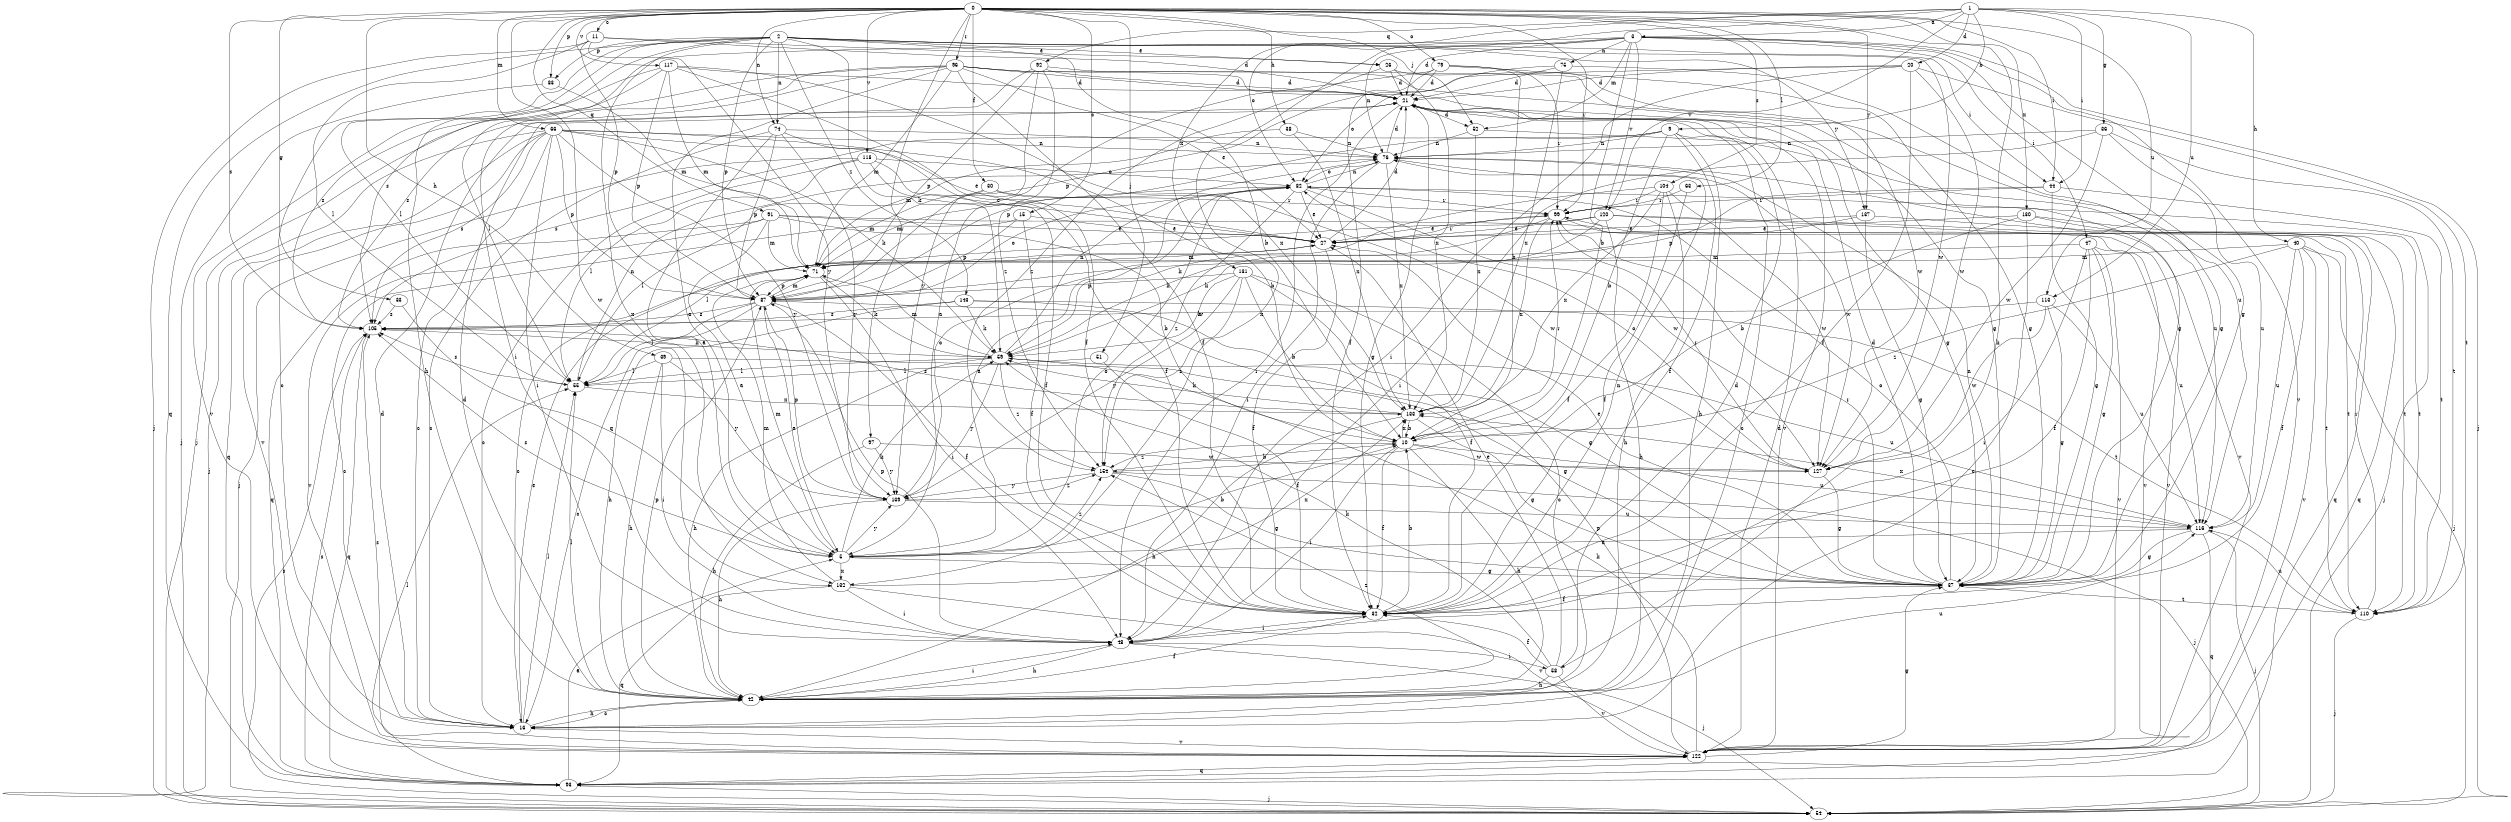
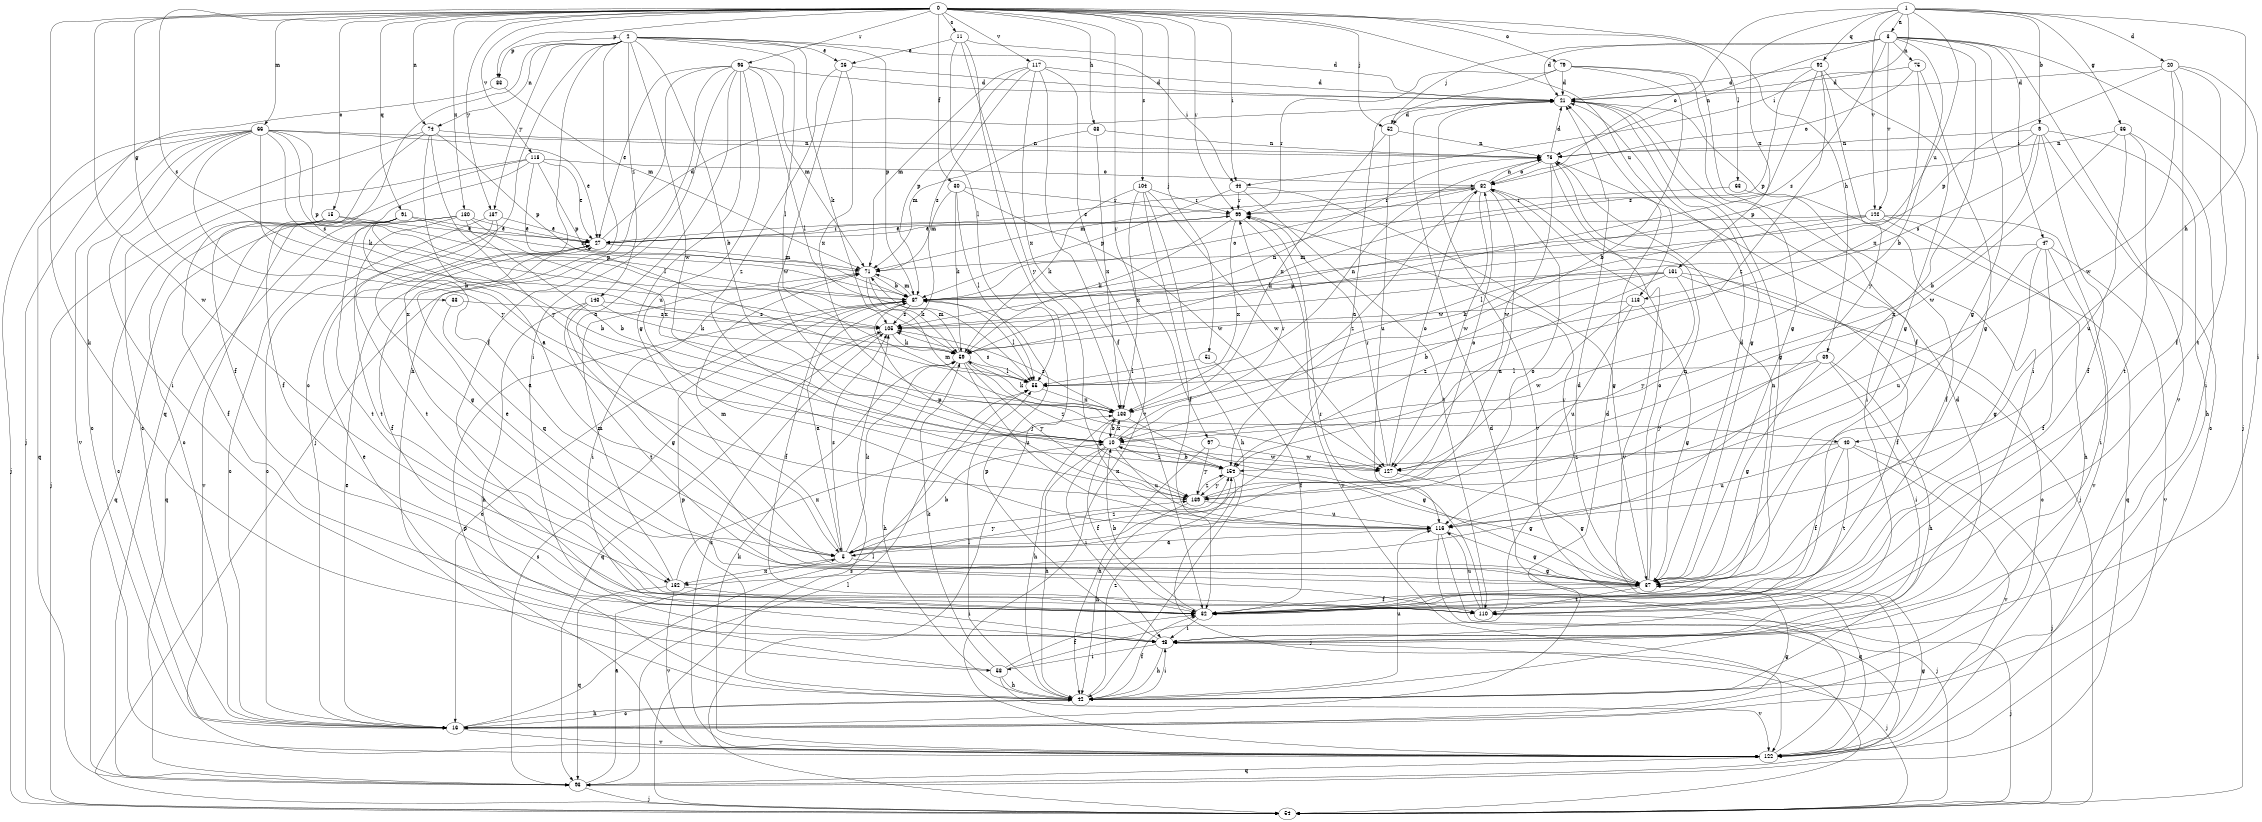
  strict digraph {
    0
    11
    15
    30
    33
    38
    39
    44
    51
    52
    58
    63
    66
    74
    79
    83
    91
    96
    97
    99
    104
    105
    113
    117
    118
    130
    132
    137
    26
    n30 [label=55]
    87
    21
    54
    139
    16
    32
    27
    59
    127
    71
    5
    76
    133
    42
    37
    48
    110
    116
    122
    10
    93
    82
    1
    3
    9
    20
    36
    40
    92
    120
    131
    47
    75
    n64 [label=154]
    2
    143
    0 -> 11 [label=c]
    0 -> 15 [label=c]
    0 -> 30 [label=f]
    0 -> 33 [label=g]
    0 -> 38 [label=h]
    0 -> 39 [label=h]
    0 -> 44 [label=i]
    0 -> 51 [label=j]
    0 -> 52 [label=j]
    0 -> 58 [label=k]
    0 -> 63 [label=l]
    0 -> 66 [label=m]
    0 -> 74 [label=n]
    0 -> 79 [label=o]
    0 -> 83 [label=p]
    0 -> 91 [label=q]
    0 -> 96 [label=r]
    0 -> 97 [label=r]
    0 -> 99 [label=r]
    0 -> 104 [label=s]
    0 -> 105 [label=s]
    0 -> 113 [label=u]
    0 -> 117 [label=v]
    0 -> 118 [label=v]
    0 -> 130 [label=x]
    0 -> 132 [label=w]
    0 -> 137 [label=y]
    11 -> 26 [label=e]
    11 -> n30 [label=l]
-   11 -> 87 [label=p]
+   118 -> 87 [label=p]
    11 -> 21 [label=d]
    11 -> 54 [label=j]
    11 -> 139 [label=y]
    15 -> 87 [label=p]
    15 -> 16 [label=c]
    15 -> 32 [label=f]
    15 -> 27 [label=e]
    30 -> 99 [label=r]
    30 -> n30 [label=l]
+   30 -> 59 [label=k]
    30 -> 127 [label=w]
    30 -> 71 [label=m]
    33 -> 105 [label=s]
    33 -> 5 [label=q]
    38 -> 71 [label=m]
    38 -> 76 [label=n]
    38 -> 133 [label=x]
    39 -> n30 [label=l]
    39 -> 139 [label=y]
    39 -> 42 [label=h]
    39 -> 37 [label=g]
    39 -> 48 [label=i]
    44 -> 99 [label=r]
    44 -> 87 [label=p]
    44 -> 37 [label=g]
    44 -> 110 [label=t]
    51 -> n30 [label=l]
    51 -> 32 [label=f]
    52 -> 76 [label=n]
    52 -> 133 [label=x]
    52 -> 116 [label=u]
    58 -> 21 [label=d]
    58 -> 32 [label=f]
    58 -> 27 [label=e]
    58 -> 59 [label=k]
    58 -> 42 [label=h]
    58 -> 122 [label=v]
    63 -> 99 [label=r]
    63 -> 32 [label=f]
    66 -> 105 [label=s]
    66 -> 87 [label=p]
    66 -> 54 [label=j]
    66 -> 139 [label=y]
    66 -> 16 [label=c]
    66 -> 27 [label=e]
    66 -> 59 [label=k]
    66 -> 76 [label=n]
    66 -> 48 [label=i]
    66 -> 122 [label=v]
    66 -> 10 [label=b]
    66 -> 93 [label=q]
    74 -> 87 [label=p]
    74 -> 139 [label=y]
    74 -> 16 [label=c]
    74 -> 32 [label=f]
    74 -> 5 [label=a]
    74 -> 76 [label=n]
    79 -> 99 [label=r]
    79 -> 21 [label=d]
    79 -> 32 [label=f]
    79 -> 5 [label=a]
    79 -> 37 [label=g]
    79 -> 10 [label=b]
    83 -> 54 [label=j]
    83 -> 71 [label=m]
    91 -> 27 [label=e]
    91 -> 71 [label=m]
    91 -> 5 [label=a]
    91 -> 110 [label=t]
    91 -> 122 [label=v]
    91 -> 10 [label=b]
    91 -> 93 [label=q]
    96 -> n30 [label=l]
    96 -> 21 [label=d]
    96 -> 54 [label=j]
    96 -> 32 [label=f]
    96 -> 27 [label=e]
    96 -> 71 [label=m]
    96 -> 5 [label=a]
    96 -> 37 [label=g]
    96 -> 48 [label=i]
    96 -> 116 [label=u]
    97 -> 139 [label=y]
    97 -> 127 [label=w]
    97 -> 42 [label=h]
    99 -> 27 [label=e]
    99 -> 59 [label=k]
    99 -> 133 [label=x]
    99 -> 122 [label=v]
    104 -> 99 [label=r]
    104 -> 32 [label=f]
    104 -> 59 [label=k]
    104 -> 127 [label=w]
    104 -> 133 [label=x]
    104 -> 42 [label=h]
    105 -> 59 [label=k]
    105 -> 93 [label=q]
    113 -> 105 [label=w]
    113 -> 127 [label=w]
    113 -> 37 [label=g]
    113 -> 116 [label=u]
    117 -> 105 [label=s]
    117 -> 87 [label=p]
    117 -> 21 [label=d]
    117 -> 32 [label=f]
    117 -> 71 [label=m]
    117 -> 133 [label=x]
    117 -> 122 [label=v]
    118 -> n30 [label=l]
    118 -> 54 [label=j]
    118 -> 16 [label=c]
    118 -> 32 [label=f]
    118 -> 27 [label=e]
    118 -> 82 [label=o]
    130 -> 16 [label=c]
    130 -> 27 [label=e]
-   76 -> 133 [label=x]
+   130 -> 133 [label=x]
    130 -> 110 [label=t]
    130 -> 10 [label=b]
    130 -> 93 [label=q]
    132 -> 71 [label=m]
    132 -> 133 [label=x]
    132 -> 48 [label=i]
    132 -> 122 [label=v]
    132 -> 93 [label=q]
    137 -> 16 [label=c]
    137 -> 27 [label=e]
    137 -> 37 [label=g]
    137 -> 110 [label=t]
    26 -> 21 [label=d]
    26 -> 127 [label=w]
    26 -> 133 [label=x]
    26 -> n64 [label=z]
    n30 -> 105 [label=s]
    n30 -> 76 [label=n]
    n30 -> 133 [label=x]
    87 -> 105 [label=s]
    87 -> n30 [label=l]
    87 -> 16 [label=c]
    87 -> 32 [label=f]
    87 -> 71 [label=m]
    87 -> 5 [label=a]
    87 -> 82 [label=o]
    21 -> 52 [label=d]
    21 -> 32 [label=g]
    21 -> 37 [label=g]
    21 -> 48 [label=i]
    21 -> 122 [label=v]
    54 -> 105 [label=s]
    139 -> 87 [label=p]
    139 -> 42 [label=h]
    139 -> 116 [label=u]
    139 -> 82 [label=o]
    139 -> n64 [label=z]
    16 -> n30 [label=l]
    16 -> 21 [label=d]
    16 -> 27 [label=e]
    16 -> 42 [label=h]
+   16 -> 37 [label=g]
    16 -> 122 [label=v]
    32 -> 76 [label=n]
    32 -> 48 [label=i]
    32 -> 10 [label=b]
    27 -> 99 [label=r]
    27 -> 21 [label=d]
    27 -> 32 [label=f]
    27 -> 71 [label=m]
    59 -> n30 [label=l]
    59 -> 139 [label=y]
    59 -> 71 [label=m]
    59 -> 76 [label=n]
    59 -> 42 [label=h]
    59 -> 116 [label=u]
    59 -> n64 [label=z]
    127 -> 99 [label=r]
    127 -> 37 [label=g]
    127 -> 82 [label=o]
-   71 -> 87 [label=p]
+   71 -> 87 [label=b]
    71 -> 59 [label=k]
    71 -> 48 [label=i]
    5 -> 105 [label=s]
    5 -> 132 [label=x]
    5 -> 139 [label=y]
    5 -> 59 [label=k]
    5 -> 71 [label=m]
    5 -> 37 [label=g]
    5 -> 10 [label=b]
    5 -> 82 [label=o]
    5 -> n64 [label=z]
    76 -> 21 [label=d]
    76 -> 127 [label=w]
    76 -> 48 [label=i]
    76 -> 122 [label=v]
    76 -> 82 [label=o]
    133 -> 105 [label=s]
    133 -> 59 [label=k]
    133 -> 42 [label=h]
    133 -> 37 [label=g]
    133 -> 10 [label=b]
    42 -> n30 [label=l]
    42 -> 87 [label=p]
    42 -> 21 [label=d]
    42 -> 16 [label=c]
    42 -> 32 [label=f]
    42 -> 48 [label=i]
    42 -> 116 [label=u]
    42 -> n64 [label=z]
    37 -> 99 [label=r]
    37 -> 21 [label=d]
    37 -> 32 [label=f]
    37 -> 27 [label=e]
    37 -> 76 [label=n]
    37 -> 110 [label=t]
    37 -> 82 [label=o]
    48 -> 58 [label=i]
    48 -> 87 [label=p]
    48 -> 54 [label=j]
    48 -> 42 [label=h]
    110 -> 99 [label=r]
    110 -> 54 [label=j]
    110 -> 116 [label=u]
    116 -> 54 [label=j]
    116 -> 5 [label=a]
    116 -> 133 [label=x]
    116 -> 37 [label=g]
    116 -> 93 [label=q]
    122 -> 105 [label=s]
    122 -> 87 [label=p]
    122 -> 21 [label=d]
    122 -> 59 [label=k]
    122 -> 37 [label=g]
    122 -> 93 [label=q]
    10 -> 99 [label=r]
    10 -> 32 [label=f]
    10 -> 127 [label=w]
    10 -> 133 [label=x]
    10 -> 42 [label=h]
    10 -> 48 [label=i]
    10 -> 116 [label=u]
    10 -> n64 [label=z]
    93 -> 105 [label=s]
    93 -> n30 [label=l]
    93 -> 54 [label=j]
    93 -> 5 [label=a]
    82 -> 99 [label=r]
    82 -> 54 [label=j]
    82 -> 27 [label=e]
    82 -> 127 [label=w]
    82 -> 71 [label=m]
    82 -> 5 [label=a]
    82 -> 76 [label=n]
    82 -> n64 [label=z]
    1 -> 44 [label=i]
    1 -> 113 [label=u]
    1 -> 82 [label=o]
    1 -> 3 [label=a]
    1 -> 9 [label=b]
    1 -> 20 [label=d]
    1 -> 36 [label=g]
    1 -> 40 [label=h]
    1 -> 92 [label=q]
    1 -> 120 [label=v]
    1 -> 131 [label=x]
-   3 -> 52 [label=m]
+   3 -> 52 [label=j]
    3 -> 105 [label=s]
    3 -> 132 [label=x]
    3 -> 21 [label=d]
    3 -> 54 [label=j]
    3 -> 76 [label=n]
    3 -> 37 [label=g]
    3 -> 122 [label=v]
    3 -> 10 [label=b]
    3 -> 120 [label=v]
    3 -> 47 [label=i]
    3 -> 75 [label=n]
    9 -> 105 [label=s]
    9 -> 87 [label=p]
    9 -> 16 [label=c]
    9 -> 32 [label=f]
    9 -> 76 [label=n]
    9 -> 42 [label=h]
    9 -> 10 [label=b]
    20 -> 87 [label=p]
    20 -> 21 [label=d]
    20 -> 32 [label=f]
    20 -> 127 [label=w]
    20 -> 48 [label=i]
    20 -> 110 [label=t]
    36 -> 127 [label=w]
    36 -> 76 [label=n]
    36 -> 48 [label=i]
    36 -> 110 [label=t]
    36 -> 116 [label=u]
    40 -> 54 [label=j]
    40 -> 32 [label=f]
-   40 -> 71 [label=m]
+   71 -> 40 [label=m]
    40 -> 110 [label=t]
    40 -> 116 [label=u]
    40 -> 122 [label=v]
    40 -> n64 [label=z]
    92 -> 105 [label=s]
    92 -> 87 [label=p]
    92 -> 21 [label=d]
    92 -> 139 [label=y]
    92 -> 37 [label=g]
    92 -> n64 [label=z]
    120 -> n30 [label=l]
    120 -> 27 [label=e]
    120 -> 59 [label=k]
    120 -> 42 [label=h]
    120 -> 122 [label=v]
    120 -> 93 [label=q]
    131 -> 87 [label=p]
    131 -> 139 [label=y]
    131 -> 16 [label=c]
    131 -> 32 [label=f]
    131 -> 59 [label=k]
    131 -> 10 [label=b]
    131 -> n64 [label=z]
    47 -> 32 [label=f]
    47 -> 71 [label=m]
    47 -> 37 [label=g]
    47 -> 48 [label=i]
    47 -> 116 [label=u]
    47 -> 122 [label=v]
    75 -> 21 [label=d]
    75 -> 133 [label=x]
    75 -> 37 [label=g]
    75 -> 82 [label=o]
    n64 -> 54 [label=j]
    n64 -> 139 [label=y]
    n64 -> 37 [label=g]
    n64 -> 10 [label=b]
    2 -> 44 [label=i]
    2 -> 74 [label=n]
    2 -> 83 [label=p]
    2 -> 132 [label=x]
    2 -> 137 [label=y]
    2 -> 26 [label=e]
    2 -> n30 [label=l]
    2 -> 87 [label=p]
    2 -> 16 [label=c]
    2 -> 59 [label=k]
    2 -> 127 [label=w]
    2 -> 42 [label=h]
    2 -> 10 [label=b]
    2 -> 93 [label=q]
    2 -> 143 [label=z]
    143 -> 105 [label=s]
    143 -> 59 [label=k]
    143 -> 42 [label=h]
    143 -> 37 [label=g]
    143 -> 110 [label=t]
  }
